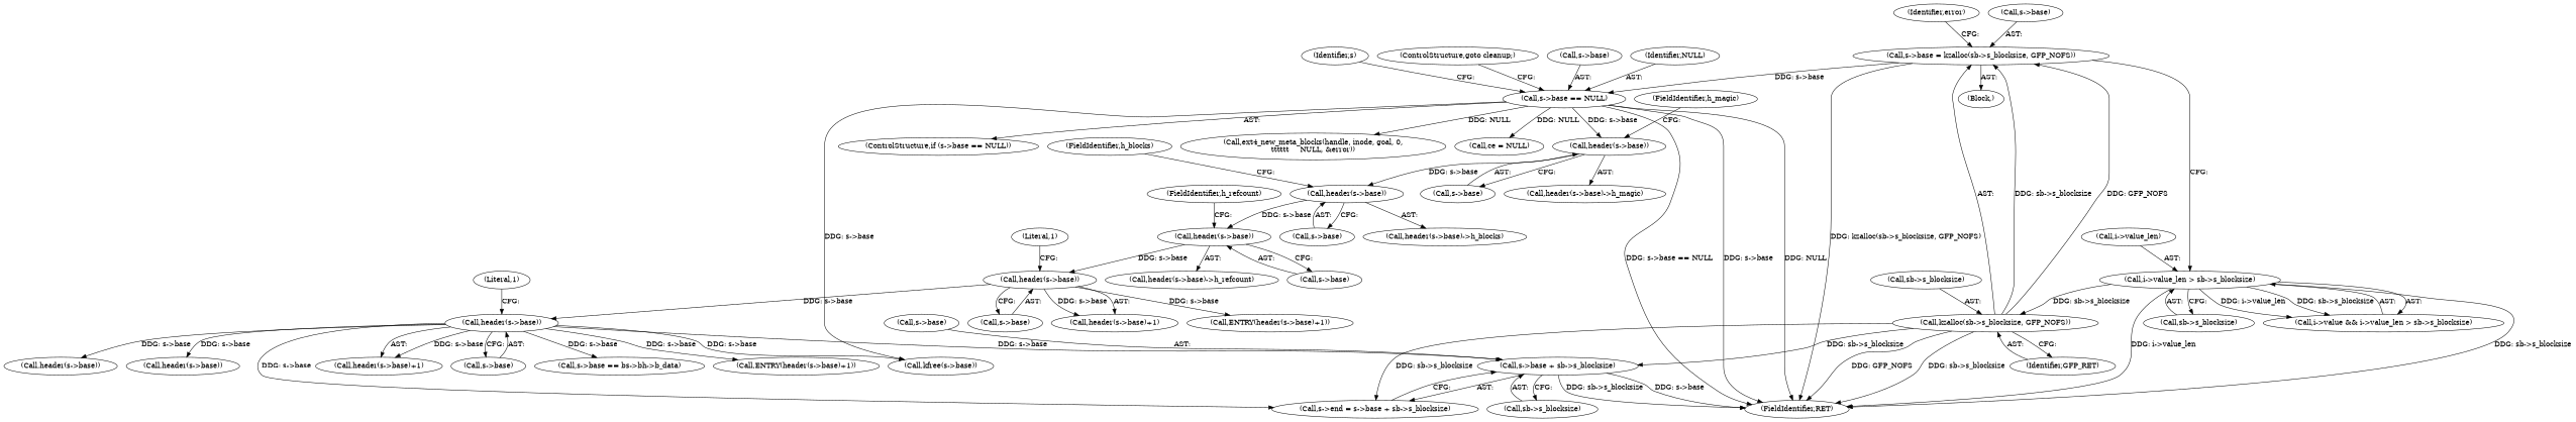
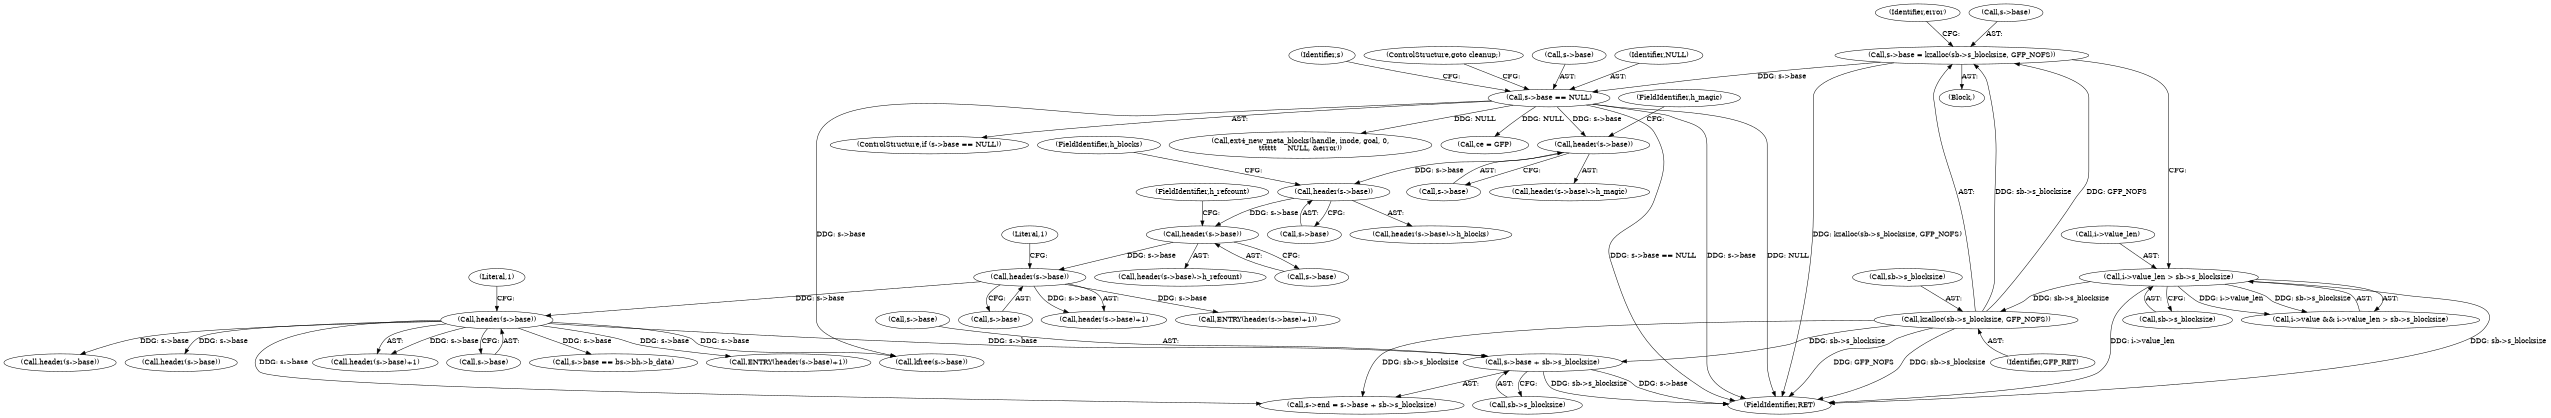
  digraph {
    n1 [label="(Call,s->base + sb->s_blocksize)"]
    n2 [label="(Call,s->end = s->base + sb->s_blocksize)"]
    n3 [label="(Call,sb->s_blocksize)"]
    n4 [label="(FieldIdentifier,RET)"]
    n5 [label="(Call,header(s->base))"]
    n6 [label="(Call,ENTRY(header(s->base)+1))"]
    n7 [label="(Call,header(s->base)+1)"]
    n8 [label="(Call,header(s->base))"]
    n9 [label="(Call,header(s->base))"]
    n10 [label="(Call,kfree(s->base))"]
    n11 [label="(Call,s->base)"]
    n12 [label="(Call,s->base == bs->bh->b_data)"]
    n13 [label="(Call,header(s->base))"]
    n14 [label="(Call,header(s->base)+1)"]
    n15 [label="(Call,s->base)"]
    n16 [label="(Call,ENTRY(header(s->base)+1))"]
    n17 [label="(Call,header(s->base))"]
    n18 [label="(Call,s->base)"]
    n19 [label="(Call,header(s->base)->h_refcount)"]
    n20 [label="(Call,header(s->base))"]
    n21 [label="(Call,header(s->base)->h_blocks)"]
    n22 [label="(Call,s->base)"]
    n23 [label="(Call,header(s->base))"]
    n24 [label="(Call,header(s->base)->h_magic)"]
    n25 [label="(Call,s->base)"]
    n26 [label="(Call,s->base == NULL)"]
    n27 [label="(ControlStructure,if (s->base == NULL))"]
    n28 [label="(Call,ext4_new_meta_blocks(handle, inode, goal, 0,\n\t\t\t\t\t\t     NULL, &error))"]
-   n29 [label="(Call,ce = NULL)"]
+   n29 [label="(Call,ce = GFP)"]
    n30 [label="(Identifier,NULL)"]
    n31 [label="(Call,s->base = kzalloc(sb->s_blocksize, GFP_NOFS))"]
    n32 [label="(Block,)"]
    n33 [label="(Call,i->value_len > sb->s_blocksize)"]
    n34 [label="(Call,kzalloc(sb->s_blocksize, GFP_NOFS))"]
    n35 [label="(Identifier,GFP_RET)"]
    n36 [label="(Call,sb->s_blocksize)"]
    n37 [label="(Call,i->value && i->value_len > sb->s_blocksize)"]
    n38 [label="(FieldIdentifier,h_magic)"]
    n39 [label="(FieldIdentifier,h_refcount)"]
    n40 [label="(Identifier,error)"]
    n41 [label="(Call,s->base)"]
    n42 [label="(Call,i->value_len)"]
    n43 [label="(Call,s->base)"]
    n44 [label="(Identifier,s)"]
    n45 [label="(Literal,1)"]
    n46 [label="(Literal,1)"]
    n47 [label="(ControlStructure,goto cleanup;)"]
    n48 [label="(Call,sb->s_blocksize)"]
    n49 [label="(FieldIdentifier,h_blocks)"]
    n50 [label="(Call,s->base)"]
    n1 -> n2 [label="AST: "]
    n1 -> n3 [label="CFG: "]
    n1 -> n4 [label="DDG: sb->s_blocksize"]
    n1 -> n4 [label="DDG: s->base"]
-   n2 -> n1 [label="CFG: "]
    n3 -> n1 [label="AST: "]
    n5 -> n1 [label="DDG: s->base"]
    n5 -> n2 [label="DDG: s->base"]
    n5 -> n6 [label="DDG: s->base"]
    n5 -> n7 [label="AST: "]
    n5 -> n7 [label="DDG: s->base"]
    n5 -> n8 [label="DDG: s->base"]
    n5 -> n9 [label="DDG: s->base"]
    n5 -> n10 [label="DDG: s->base"]
    n5 -> n11 [label="CFG: "]
    n5 -> n12 [label="DDG: s->base"]
    n11 -> n5 [label="AST: "]
    n13 -> n5 [label="DDG: s->base"]
    n13 -> n14 [label="AST: "]
    n13 -> n14 [label="DDG: s->base"]
    n13 -> n15 [label="CFG: "]
    n13 -> n16 [label="DDG: s->base"]
    n15 -> n13 [label="AST: "]
    n17 -> n13 [label="DDG: s->base"]
    n17 -> n18 [label="CFG: "]
    n17 -> n19 [label="AST: "]
    n18 -> n17 [label="AST: "]
    n20 -> n17 [label="DDG: s->base"]
    n20 -> n21 [label="AST: "]
    n20 -> n22 [label="CFG: "]
    n22 -> n20 [label="AST: "]
    n23 -> n20 [label="DDG: s->base"]
    n23 -> n24 [label="AST: "]
    n23 -> n25 [label="CFG: "]
    n25 -> n23 [label="AST: "]
    n26 -> n4 [label="DDG: s->base == NULL"]
    n26 -> n4 [label="DDG: s->base"]
    n26 -> n4 [label="DDG: NULL"]
    n26 -> n10 [label="DDG: s->base"]
    n26 -> n23 [label="DDG: s->base"]
    n26 -> n27 [label="AST: "]
    n26 -> n28 [label="DDG: NULL"]
    n26 -> n29 [label="DDG: NULL"]
    n30 -> n26 [label="AST: "]
    n31 -> n4 [label="DDG: kzalloc(sb->s_blocksize, GFP_NOFS)"]
    n31 -> n26 [label="DDG: s->base"]
    n31 -> n32 [label="AST: "]
    n31 -> n33 [label="CFG: "]
    n33 -> n4 [label="DDG: i->value_len"]
    n33 -> n4 [label="DDG: sb->s_blocksize"]
    n33 -> n34 [label="DDG: sb->s_blocksize"]
    n33 -> n36 [label="CFG: "]
    n33 -> n37 [label="AST: "]
    n33 -> n37 [label="DDG: i->value_len"]
    n33 -> n37 [label="DDG: sb->s_blocksize"]
    n34 -> n1 [label="DDG: sb->s_blocksize"]
    n34 -> n2 [label="DDG: sb->s_blocksize"]
    n34 -> n4 [label="DDG: GFP_NOFS"]
    n34 -> n4 [label="DDG: sb->s_blocksize"]
    n34 -> n31 [label="AST: "]
    n34 -> n31 [label="DDG: sb->s_blocksize"]
    n34 -> n31 [label="DDG: GFP_NOFS"]
-   n34 -> n35 [label="CFG: "]
    n35 -> n34 [label="AST: "]
    n36 -> n33 [label="AST: "]
    n37 -> n33 [label="AST: "]
    n38 -> n23 [label="CFG: "]
    n39 -> n17 [label="CFG: "]
    n40 -> n31 [label="CFG: "]
    n41 -> n31 [label="AST: "]
    n42 -> n33 [label="AST: "]
    n43 -> n1 [label="AST: "]
    n44 -> n26 [label="CFG: "]
    n45 -> n5 [label="CFG: "]
    n46 -> n13 [label="CFG: "]
    n47 -> n26 [label="CFG: "]
    n48 -> n34 [label="AST: "]
    n49 -> n20 [label="CFG: "]
    n50 -> n26 [label="AST: "]
  }
